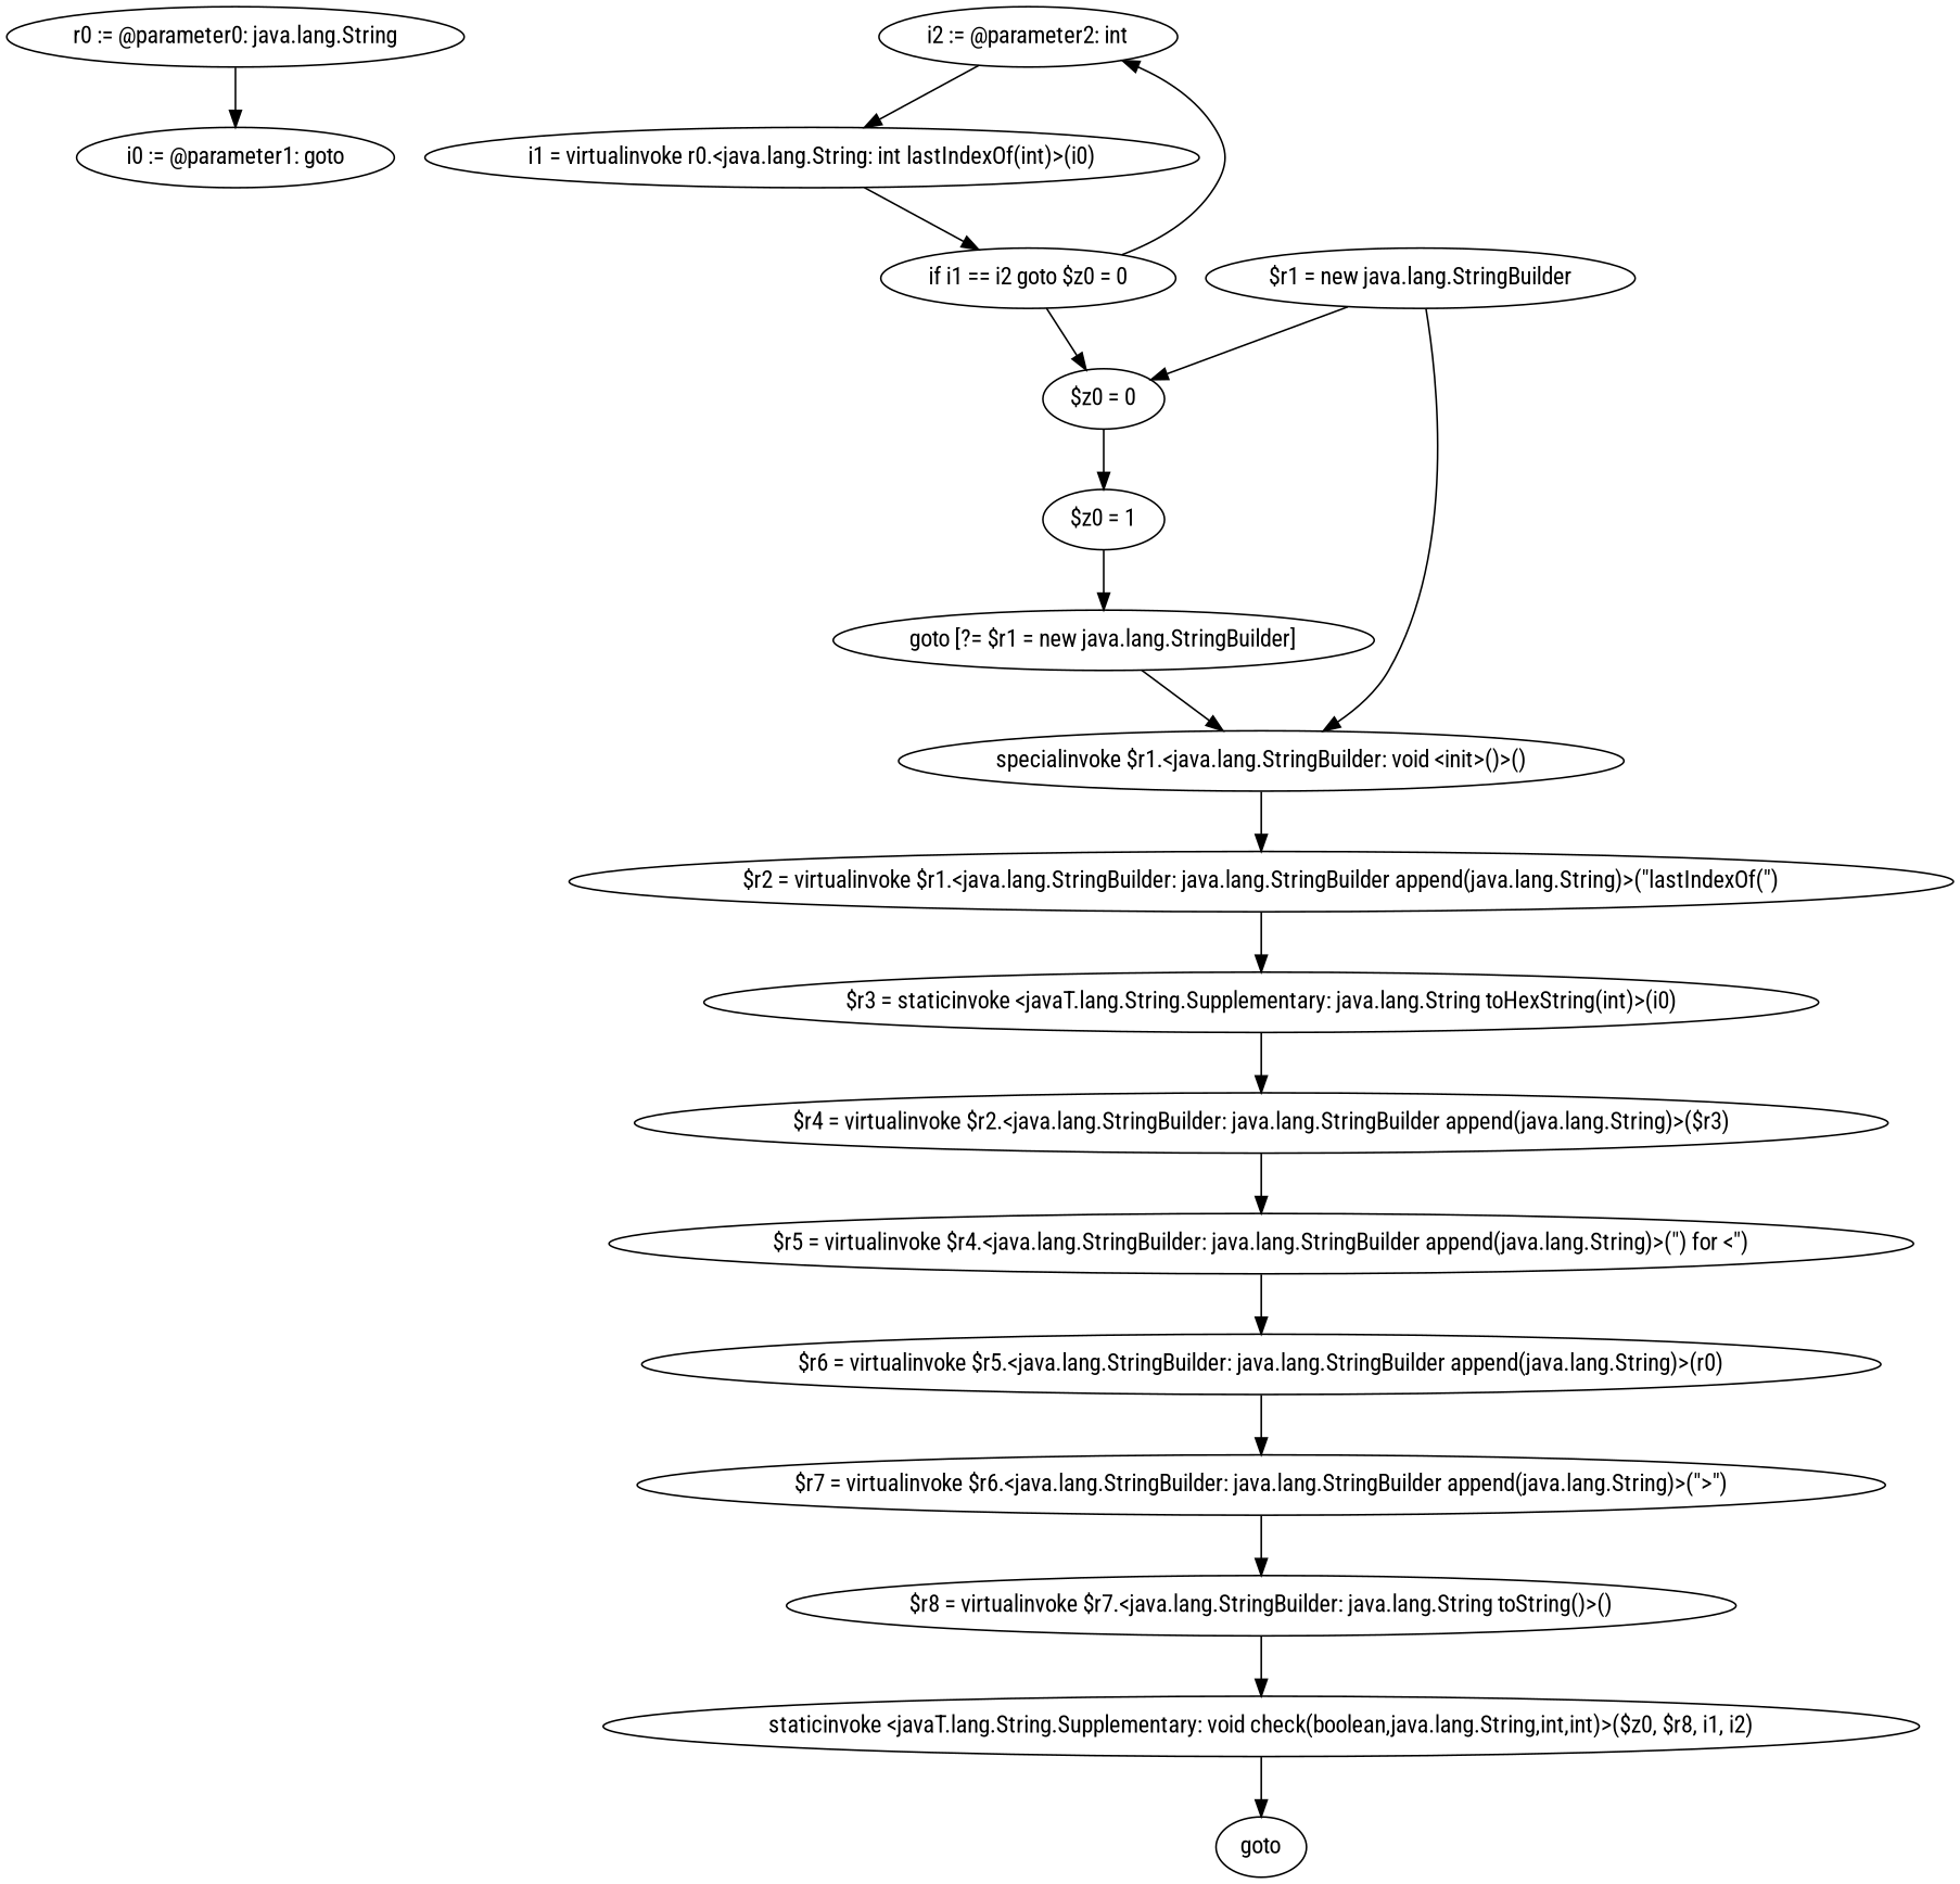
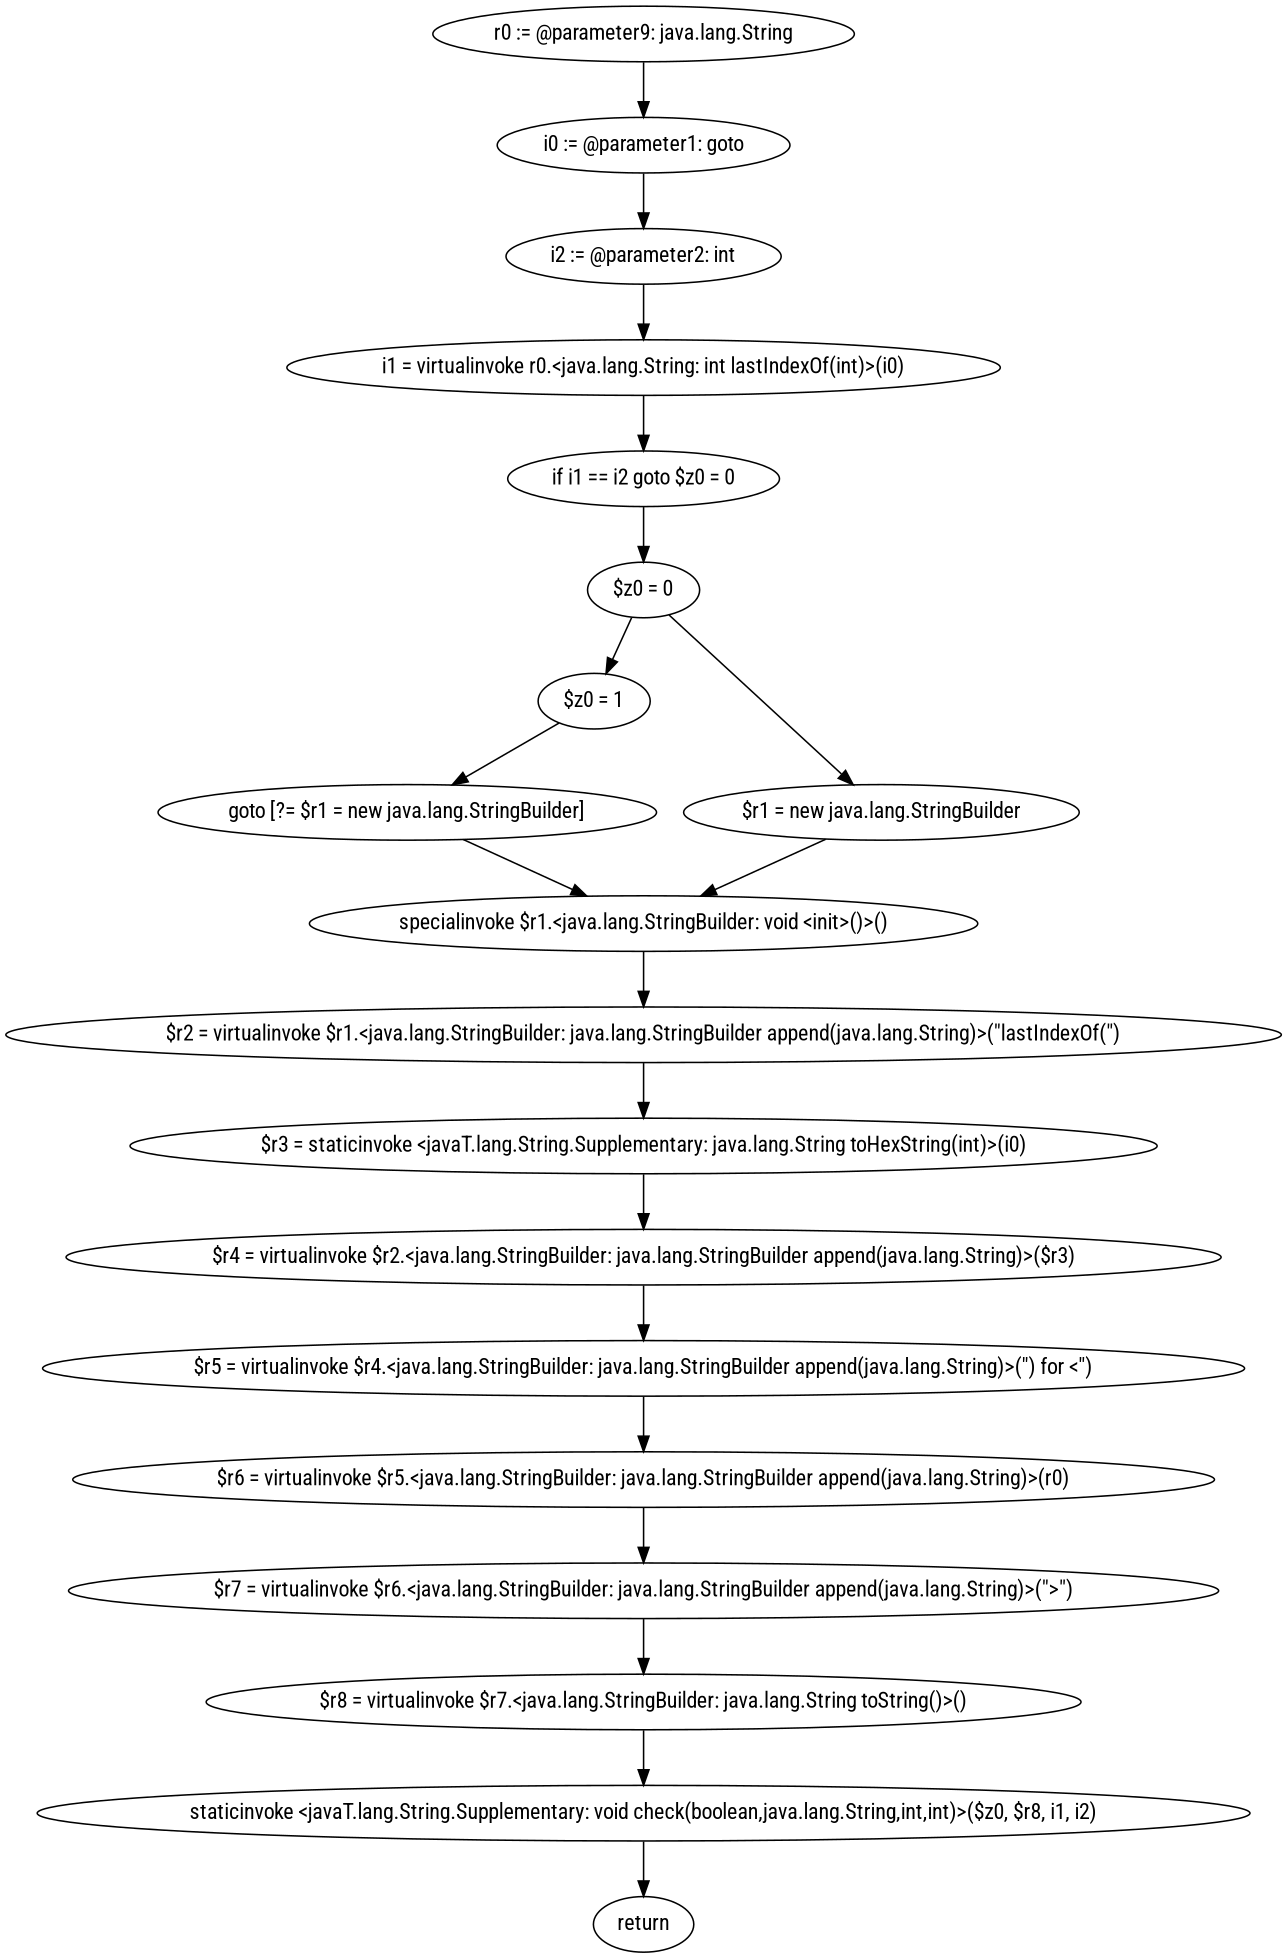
  digraph {
    fontname="Roboto Condensed"
    node [fontname="Roboto Condensed"]
    edge [fontname="Roboto Condensed"]
    n1 [label="i0 := @parameter1: goto"]
-   "r0 := @parameter0: java.lang.String"
+   "r0 := @parameter0: java.lang.String" [label="r0 := @parameter9: java.lang.String"]
    "i2 := @parameter2: int"
    "i1 = virtualinvoke r0.<java.lang.String: int lastIndexOf(int)>(i0)"
    "if i1 == i2 goto $z0 = 0"
    "$z0 = 0"
    "$z0 = 1"
    "goto [?= $r1 = new java.lang.StringBuilder]"
    "$r1 = new java.lang.StringBuilder"
    "specialinvoke $r1.<java.lang.StringBuilder: void <init>()>()"
    "$r2 = virtualinvoke $r1.<java.lang.StringBuilder: java.lang.StringBuilder append(java.lang.String)>(\"lastIndexOf(\")"
    "$r3 = staticinvoke <javaT.lang.String.Supplementary: java.lang.String toHexString(int)>(i0)"
    "$r4 = virtualinvoke $r2.<java.lang.StringBuilder: java.lang.StringBuilder append(java.lang.String)>($r3)"
    "$r5 = virtualinvoke $r4.<java.lang.StringBuilder: java.lang.StringBuilder append(java.lang.String)>(\") for <\")"
    "$r6 = virtualinvoke $r5.<java.lang.StringBuilder: java.lang.StringBuilder append(java.lang.String)>(r0)"
    "$r7 = virtualinvoke $r6.<java.lang.StringBuilder: java.lang.StringBuilder append(java.lang.String)>(\">\")"
    "$r8 = virtualinvoke $r7.<java.lang.StringBuilder: java.lang.String toString()>()"
    "staticinvoke <javaT.lang.String.Supplementary: void check(boolean,java.lang.String,int,int)>($z0, $r8, i1, i2)"
-   return [label=goto]
-   "if i1 == i2 goto $z0 = 0" -> "i2 := @parameter2: int"
+   return
+   n1 -> "i2 := @parameter2: int"
    "r0 := @parameter0: java.lang.String" -> n1
    "i2 := @parameter2: int" -> "i1 = virtualinvoke r0.<java.lang.String: int lastIndexOf(int)>(i0)"
    "i1 = virtualinvoke r0.<java.lang.String: int lastIndexOf(int)>(i0)" -> "if i1 == i2 goto $z0 = 0"
    "if i1 == i2 goto $z0 = 0" -> "$z0 = 0"
    "$z0 = 0" -> "$z0 = 1"
-   "$r1 = new java.lang.StringBuilder" -> "$z0 = 0"
+   "$z0 = 0" -> "$r1 = new java.lang.StringBuilder"
    "$z0 = 1" -> "goto [?= $r1 = new java.lang.StringBuilder]"
    "goto [?= $r1 = new java.lang.StringBuilder]" -> "specialinvoke $r1.<java.lang.StringBuilder: void <init>()>()"
    "$r1 = new java.lang.StringBuilder" -> "specialinvoke $r1.<java.lang.StringBuilder: void <init>()>()"
    "specialinvoke $r1.<java.lang.StringBuilder: void <init>()>()" -> "$r2 = virtualinvoke $r1.<java.lang.StringBuilder: java.lang.StringBuilder append(java.lang.String)>(\"lastIndexOf(\")"
    "$r2 = virtualinvoke $r1.<java.lang.StringBuilder: java.lang.StringBuilder append(java.lang.String)>(\"lastIndexOf(\")" -> "$r3 = staticinvoke <javaT.lang.String.Supplementary: java.lang.String toHexString(int)>(i0)"
    "$r3 = staticinvoke <javaT.lang.String.Supplementary: java.lang.String toHexString(int)>(i0)" -> "$r4 = virtualinvoke $r2.<java.lang.StringBuilder: java.lang.StringBuilder append(java.lang.String)>($r3)"
    "$r4 = virtualinvoke $r2.<java.lang.StringBuilder: java.lang.StringBuilder append(java.lang.String)>($r3)" -> "$r5 = virtualinvoke $r4.<java.lang.StringBuilder: java.lang.StringBuilder append(java.lang.String)>(\") for <\")"
    "$r5 = virtualinvoke $r4.<java.lang.StringBuilder: java.lang.StringBuilder append(java.lang.String)>(\") for <\")" -> "$r6 = virtualinvoke $r5.<java.lang.StringBuilder: java.lang.StringBuilder append(java.lang.String)>(r0)"
    "$r6 = virtualinvoke $r5.<java.lang.StringBuilder: java.lang.StringBuilder append(java.lang.String)>(r0)" -> "$r7 = virtualinvoke $r6.<java.lang.StringBuilder: java.lang.StringBuilder append(java.lang.String)>(\">\")"
    "$r7 = virtualinvoke $r6.<java.lang.StringBuilder: java.lang.StringBuilder append(java.lang.String)>(\">\")" -> "$r8 = virtualinvoke $r7.<java.lang.StringBuilder: java.lang.String toString()>()"
    "$r8 = virtualinvoke $r7.<java.lang.StringBuilder: java.lang.String toString()>()" -> "staticinvoke <javaT.lang.String.Supplementary: void check(boolean,java.lang.String,int,int)>($z0, $r8, i1, i2)"
    "staticinvoke <javaT.lang.String.Supplementary: void check(boolean,java.lang.String,int,int)>($z0, $r8, i1, i2)" -> return
  }
